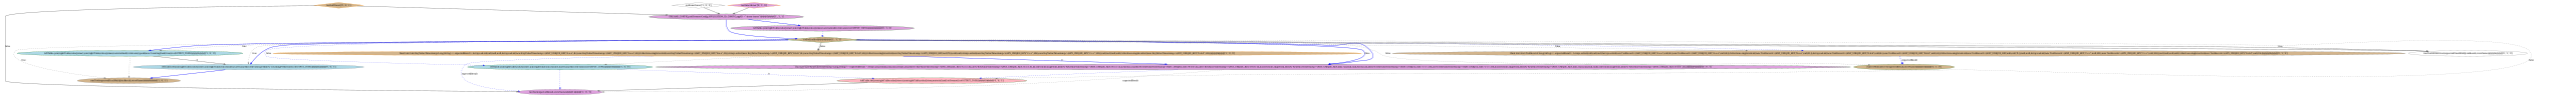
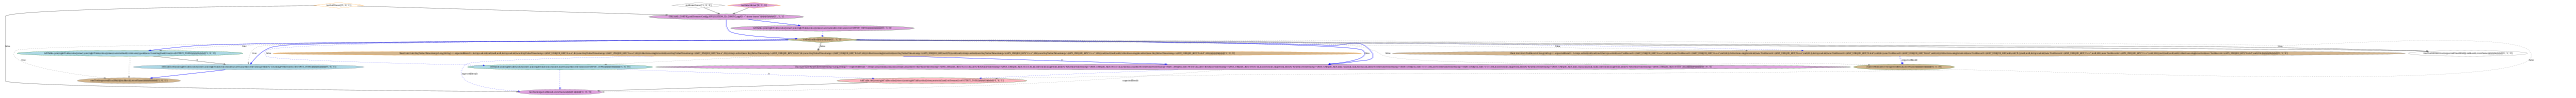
  digraph {
    fontname="Noto Serif"
    node [color=darkgreen fillcolor=tan fontname="Noto Serif" shape=ellipse style=filled]
    edge [color=gray40 fontname="Noto Serif" style=dashed]
    n1 [color=darkorange fillcolor=plum label="testInnerInner['0', '1', '0']" shape=diamond]
    n2 [fillcolor=plum label="STREAMS_CONFIG.put(StreamsConfig.APPLICATION_ID_CONFIG,appID + \"-inner-inner\")@@@3@@@['1', '1', '1']"]
    n3 [fillcolor=plum label="leftTable.join(rightTable,valueJoiner).join(rightTable,valueJoiner,materialized).toStream().to(OUTPUT_TOPIC)@@@4@@@['0', '1', '0']"]
    n4 [label="cacheEnabled@@@4@@@['1', '1', '1']" shape=diamond]
    n5 [color=gray40 fillcolor=lightblue label="leftTable.leftJoin(rightTable,valueJoiner).join(rightTable,valueJoiner,materialized).toStream().peek(new CountingPeek(true)).to(OUTPUT_TOPIC)@@@5@@@['0', '0', '1']"]
    n6 [color=gray40 label="runTest(expectedFinalMultiJoinResult,storeName)@@@6@@@['1', '0', '1']"]
    n7 [color=darkorange label="final List<List<KeyValueTimestamp<Long,String>>> expectedResult = Arrays.asList(null,null,null,Arrays.asList(new KeyValueTimestamp<>(ANY_UNIQUE_KEY,\"A-a-a\",4L),new KeyValueTimestamp<>(ANY_UNIQUE_KEY,\"A-a-a\",4L)),Collections.singletonList(new KeyValueTimestamp<>(ANY_UNIQUE_KEY,\"B-a-a\",5L)),Arrays.asList(new KeyValueTimestamp<>(ANY_UNIQUE_KEY,\"B-b-b\",6L),new KeyValueTimestamp<>(ANY_UNIQUE_KEY,\"B-b-b\",6L)),Collections.singletonList(new KeyValueTimestamp<>(ANY_UNIQUE_KEY,null,7L)),null,null,Arrays.asList(new KeyValueTimestamp<>(ANY_UNIQUE_KEY,\"C-c-c\",10L),new KeyValueTimestamp<>(ANY_UNIQUE_KEY,\"C-c-c\",10L)),null,null,null,null,Collections.singletonList(new KeyValueTimestamp<>(ANY_UNIQUE_KEY,\"D-d-d\",15L)))@@@9@@@['1', '0', '0']"]
    n8 [fillcolor=lightblue label="leftTable.join(rightTable,valueJoiner).join(rightTable,valueJoiner,materialized).toStream().to(OUTPUT_TOPIC)@@@10@@@['1', '0', '0']"]
    n9 [fillcolor=plum label="final List<List<KeyValueTimestamp<Long,String>>> expectedResult = Arrays.asList(null,null,null,Arrays.asList(new KeyValueTimestamp<>(ANY_UNIQUE_KEY,\"A-a-a\",4L),new KeyValueTimestamp<>(ANY_UNIQUE_KEY,\"A-a-a\",4L)),Collections.singletonList(new KeyValueTimestamp<>(ANY_UNIQUE_KEY,\"B-a-a\",5L)),Arrays.asList(new KeyValueTimestamp<>(ANY_UNIQUE_KEY,\"B-b-b\",6L),new KeyValueTimestamp<>(ANY_UNIQUE_KEY,\"B-b-b\",6L)),Collections.singletonList(new KeyValueTimestamp<>(ANY_UNIQUE_KEY,null,7L)),null,null,Arrays.asList(new KeyValueTimestamp<>(ANY_UNIQUE_KEY,\"C-c-c\",10L),new KeyValueTimestamp<>(ANY_UNIQUE_KEY,\"C-c-c\",10L)),Collections.singletonList(new KeyValueTimestamp<>(ANY_UNIQUE_KEY,null,11L)),null,null,null,Collections.singletonList(new KeyValueTimestamp<>(ANY_UNIQUE_KEY,\"D-d-d\",15L)))@@@9@@@['0', '0', '1']"]
    n10 [fillcolor=lightpink label="leftTable.leftJoin(rightTable,valueJoiner).join(rightTable,valueJoiner,materialized).toStream().to(OUTPUT_TOPIC)@@@10@@@['0', '0', '1']"]
    n11 [label="runTestWithDriver(expectedResult,storeName)@@@10@@@['0', '1', '0']"]
    n12 [color=gray40 label="final List<List<TestRecord<Long,String>>> expectedResult = Arrays.asList(null,null,null,Arrays.asList(new TestRecord<>(ANY_UNIQUE_KEY,\"A-a-a\",null,4L),new TestRecord<>(ANY_UNIQUE_KEY,\"A-a-a\",null,4L)),Collections.singletonList(new TestRecord<>(ANY_UNIQUE_KEY,\"B-a-a\",null,5L)),Arrays.asList(new TestRecord<>(ANY_UNIQUE_KEY,\"B-b-b\",null,6L),new TestRecord<>(ANY_UNIQUE_KEY,\"B-b-b\",null,6L)),Collections.singletonList(new TestRecord<>(ANY_UNIQUE_KEY,null,null,7L)),null,null,Arrays.asList(new TestRecord<>(ANY_UNIQUE_KEY,\"C-c-c\",null,10L),new TestRecord<>(ANY_UNIQUE_KEY,\"C-c-c\",null,10L)),null,null,null,null,Collections.singletonList(new TestRecord<>(ANY_UNIQUE_KEY,\"D-d-d\",null,15L)))@@@9@@@['0', '1', '0']"]
    n13 [color=gray40 fillcolor=white label="runTestWithDriver(expectedFinalMultiJoinResult,storeName)@@@6@@@['0', '1', '0']"]
    n14 [fillcolor=lightblue label="leftTable.join(rightTable,valueJoiner).join(rightTable,valueJoiner,materialized).toStream().peek(new CountingPeek(true)).to(OUTPUT_TOPIC)@@@5@@@['1', '0', '0']"]
    n15 [color=gray40 fillcolor=plum label="runTest(expectedResult,storeName)@@@11@@@['1', '0', '1']"]
-   n16 [color=darkorange label="testLeftInner['0', '0', '1']" shape=diamond]
+   n16 [color=darkorange fillcolor=white label="testLeftInner['0', '0', '1']" shape=diamond]
    n17 [color=gray40 fillcolor=white label="testInnerInner['1', '0', '0']" shape=diamond]
    n1 -> n2 [style=bold]
    n2 -> n3 [color=blue style=bold]
    n2 -> n4 [color=blue style=bold]
    n3 -> n4 [color=blue]
    n4 -> n5 [color=blue style=bold]
    n4 -> n5 [label=true]
    n4 -> n6 [label=true]
    n4 -> n7 [label=false style=bold]
    n4 -> n7
    n4 -> n8 [color=blue label=false]
    n4 -> n9 [color=blue label=false style=bold]
    n4 -> n9 [color=blue style=bold]
    n4 -> n10 [label=false]
    n4 -> n11 [label=false]
    n4 -> n12 [label=false]
    n4 -> n12 [color=blue]
    n4 -> n13 [style=bold]
    n4 -> n13 [label=true style=bold]
    n4 -> n14 [label=true]
    n4 -> n14 [color=blue style=bold]
    n5 -> n6 [color=blue style=bold]
    n7 -> n8
    n7 -> n9 [color=blue label=0 style=bold]
    n7 -> n15 [color=blue label=expectedResult]
    n8 -> n10 [color=blue label=0]
    n8 -> n15 [color=blue]
    n9 -> n10 [color=blue]
    n9 -> n15 [label=expectedResult]
    n10 -> n15 [style=bold]
    n12 -> n11 [color=blue label=expectedResult]
    n12 -> n11 [color=blue]
    n14 -> n5 [label=0 style=bold]
    n14 -> n6
    n16 -> n2 [style=bold]
    n16 -> n15 [label=false style=bold]
    n17 -> n2 [style=bold]
  }
